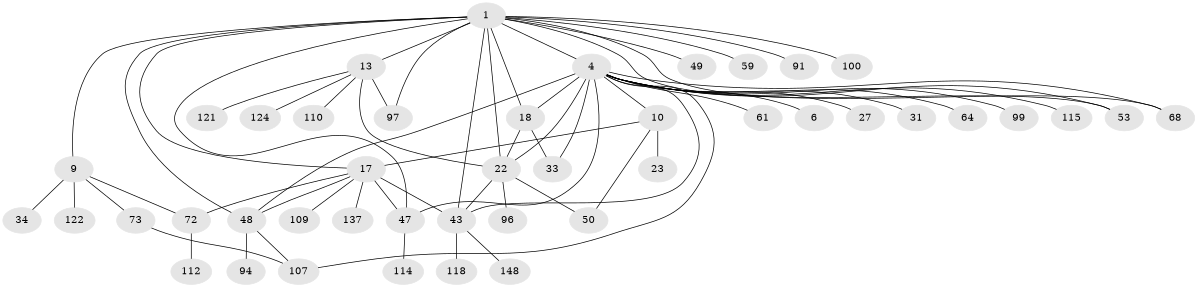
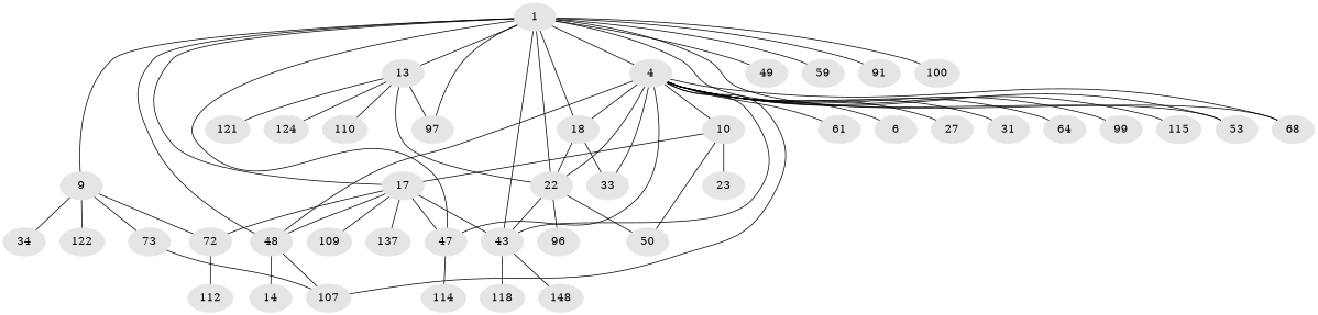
  graph {
    node [color=gray90 style=filled]
    1 [super="+3+2+8+38"]
    4 [super="+149+5+12+7"]
    9 [super="+36+45+20"]
    13 [super="+88+113+95+54+119+26"]
    17 [super="+46+30+24"]
    18 [super="+125+42+25"]
    22 [super="+139+39"]
    43 [super="+63+79+62"]
    47 [super="+52"]
    48 [super="+51"]
    49 [super="+145+108+74"]
    53 [super="+111"]
    59 [super="+133"]
    91
    97 [super="+116"]
    100 [super="+105"]
    68
    61
    6 [super="+81"]
    10 [super="+16+35+29"]
    27 [super="+147"]
    31
    33 [super="+80"]
    64
    99 [super="+136"]
    107 [super="+134"]
    115
    34 [super="+60"]
    72 [super="+78"]
    73 [super="+106"]
    122
    110
    121
    124
    109
    137
    50 [super="+129"]
    96
    118
    148
    114
-   94
+   94 [label=14]
    23
    112
    1 -- 4 [weight=4]
    1 -- 9
    1 -- 13 [weight=4]
    1 -- 17
    1 -- 18 [weight=2]
    1 -- 22 [weight=3]
    1 -- 43 [weight=3]
    1 -- 47
    1 -- 48
    1 -- 49
    1 -- 53
    1 -- 59
    1 -- 91
    1 -- 97
    1 -- 100
    1 -- 68
    4 -- 18 [weight=2]
    4 -- 22 [weight=2]
    4 -- 43
    4 -- 47
    4 -- 48 [weight=2]
    4 -- 53 [weight=2]
    4 -- 68
    4 -- 61
    4 -- 6
    4 -- 10
    4 -- 27
    4 -- 31
    4 -- 33 [weight=2]
    4 -- 64
    4 -- 99
    4 -- 107
    4 -- 115
    9 -- 34
    9 -- 72
    9 -- 73
    9 -- 122
    13 -- 22
    13 -- 97 [weight=2]
    13 -- 110
    13 -- 121
    13 -- 124
    17 -- 43
    17 -- 47
    17 -- 48
    17 -- 72
    17 -- 109
    17 -- 137
    18 -- 22
    18 -- 33
    22 -- 43
    22 -- 50
    22 -- 96 [weight=2]
    43 -- 118
    43 -- 148
    47 -- 114
    48 -- 107
    48 -- 94
    10 -- 17 [weight=2]
    10 -- 50
    10 -- 23
    72 -- 112
    73 -- 107
  }
